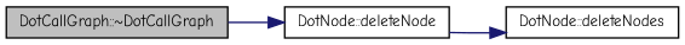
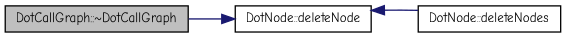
  digraph {
    fontname="Comic Neue"
    rankdir=LR
    node [color=black fillcolor=white fontname="Comic Neue" fontsize=10 shape=record style=filled]
    edge [color=midnightblue fontname="Comic Neue" fontsize=10 labelfontname=Helvetica labelfontsize=10 style=solid]
    n1 [fillcolor=grey75 fontcolor=black height=0.2 label="DotCallGraph::~DotCallGraph" width=0.4]
    n2 [height=0.2 label="DotNode::deleteNode" width=0.4]
    n3 [height=0.2 label="DotNode::deleteNodes" width=0.4]
    n1 -> n2
-   n2 -> n3
+   n3 -> n2
  }
